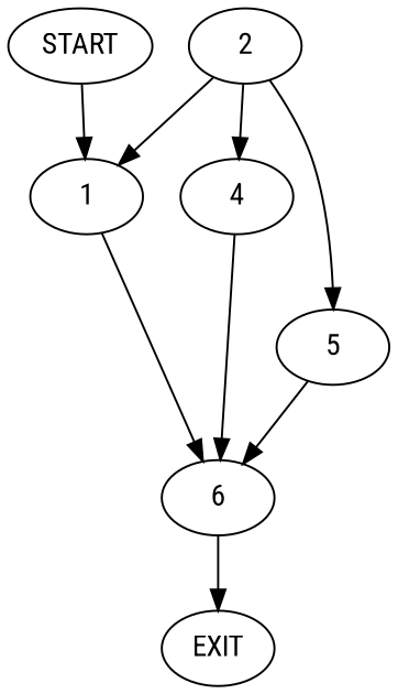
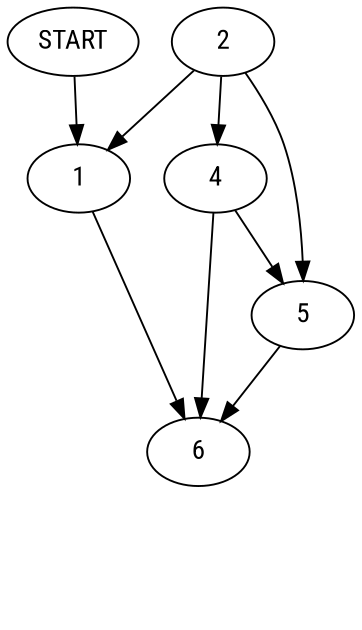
  digraph {
    fontname="Roboto Condensed"
    node [fontname="Roboto Condensed"]
    edge [fontname="Roboto Condensed"]
    n1 [label=START]
    1
    n3 [label=6]
-   n4 [label=EXIT]
    2
    4
    5
    n1 -> 1
    1 -> n3
-   n3 -> n4
    2 -> 1
    2 -> 4
    2 -> 5
    4 -> n3
+   4 -> 5
    5 -> n3
  }
